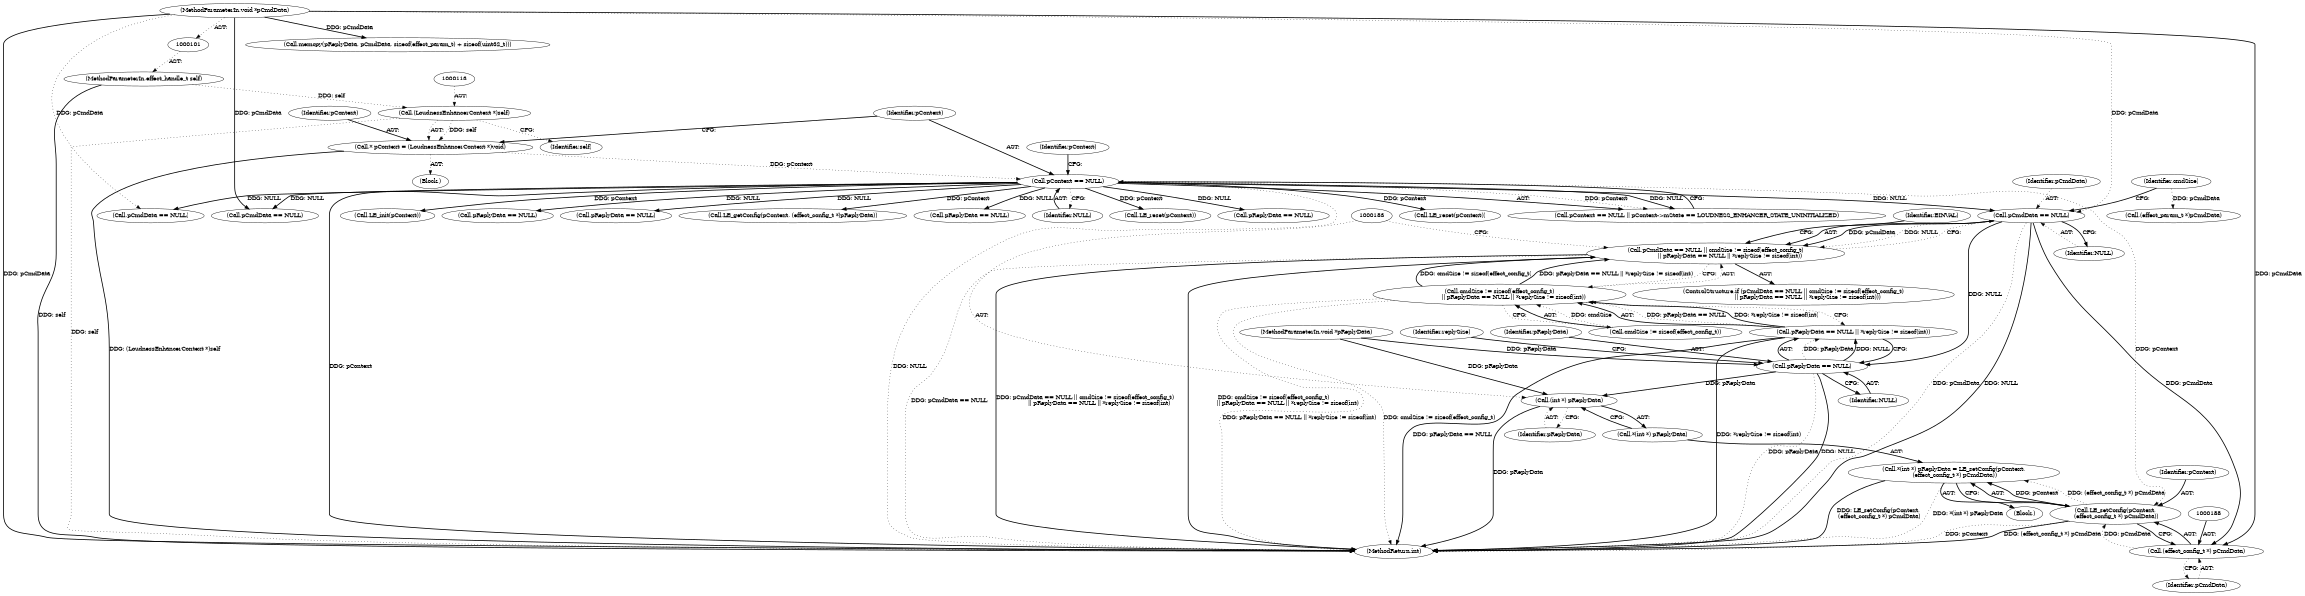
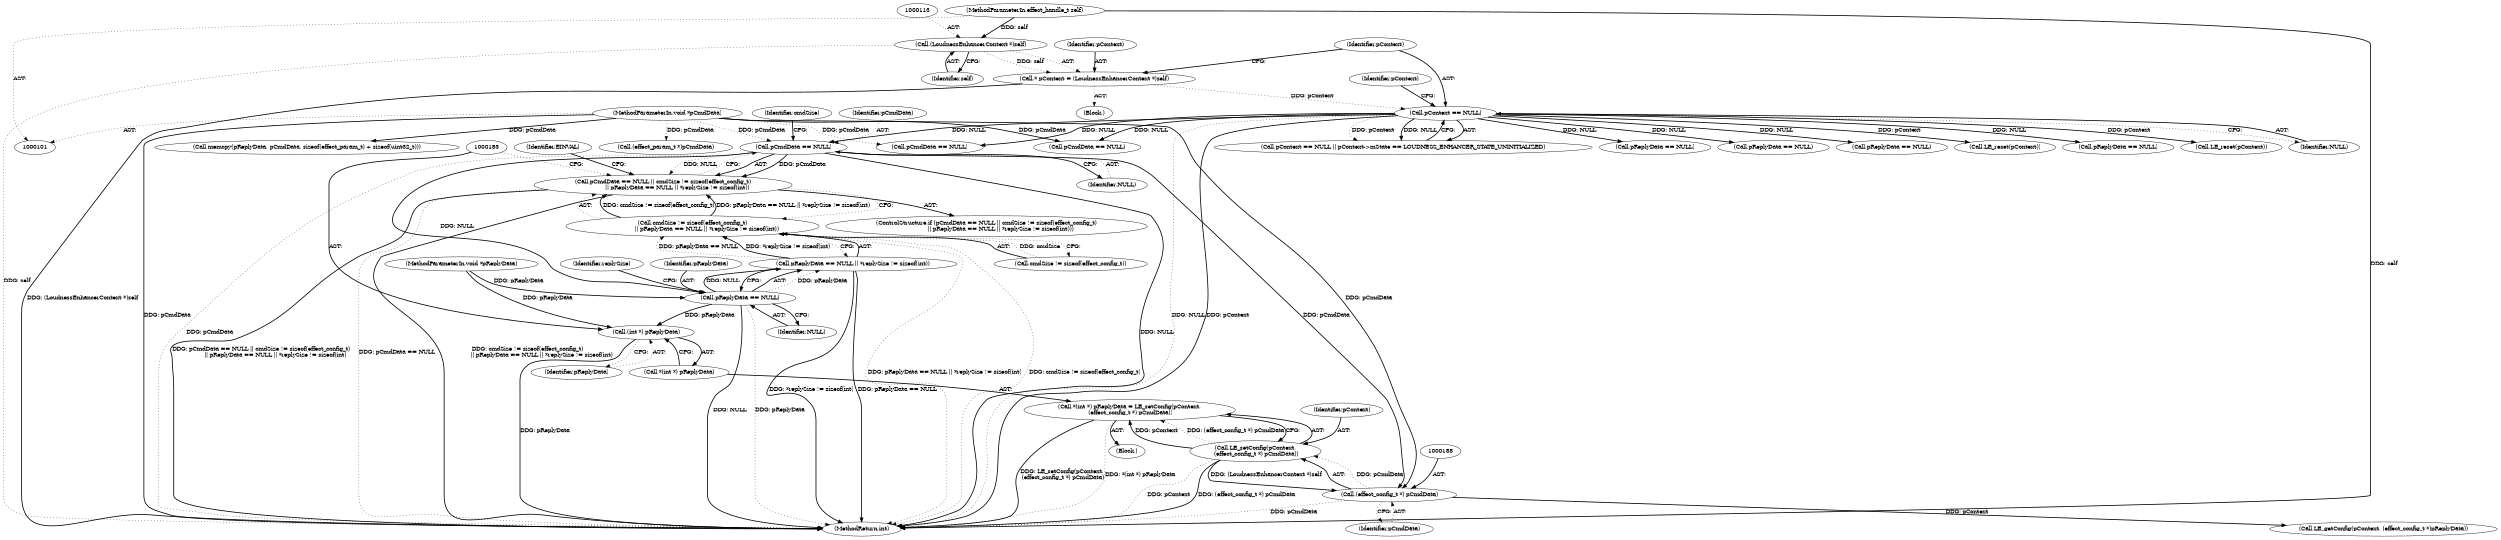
  digraph {
    edge [style=bold]
    n1 [label="(Call,pCmdData == NULL)"]
    n2 [label="(Call,pCmdData == NULL || cmdSize != sizeof(effect_config_t)\n                || pReplyData == NULL || *replySize != sizeof(int))"]
    n3 [label="(Call,pReplyData == NULL)"]
    n4 [label="(Call,(effect_config_t *) pCmdData)"]
    n5 [label="(MethodReturn,int)"]
    n6 [label="(Identifier,NULL)"]
    n7 [label="(Call,cmdSize != sizeof(effect_config_t)\n                || pReplyData == NULL || *replySize != sizeof(int))"]
    n8 [label="(ControlStructure,if (pCmdData == NULL || cmdSize != sizeof(effect_config_t)\n                || pReplyData == NULL || *replySize != sizeof(int)))"]
    n9 [label="(Call,pReplyData == NULL || *replySize != sizeof(int))"]
    n10 [label="(Call,(int *) pReplyData)"]
    n11 [label="(Identifier,NULL)"]
    n12 [label="(Call,LE_setConfig(pContext,\n (effect_config_t *) pCmdData))"]
    n13 [label="(Identifier,pCmdData)"]
    n14 [label="(MethodParameterIn,void *pCmdData)"]
    n15 [label="(Call,pCmdData == NULL)"]
    n16 [label="(Call,(effect_param_t *)pCmdData)"]
    n17 [label="(Call,memcpy(pReplyData, pCmdData, sizeof(effect_param_t) + sizeof(uint32_t)))"]
    n18 [label="(Call,pCmdData == NULL)"]
    1000101
    n20 [label="(Call,pContext == NULL)"]
    n21 [label="(Call,LE_reset(pContext))"]
    n22 [label="(Call,pContext == NULL || pContext->mState == LOUDNESS_ENHANCER_STATE_UNINITIALIZED)"]
-   n23 [label="(Call,LE_init(pContext))"]
    n24 [label="(Call,pReplyData == NULL)"]
    n25 [label="(Call,pReplyData == NULL)"]
    n26 [label="(Call,LE_getConfig(pContext, (effect_config_t *)pReplyData))"]
    n27 [label="(Call,pReplyData == NULL)"]
    n28 [label="(Identifier,NULL)"]
    n29 [label="(Call,LE_reset(pContext))"]
    n30 [label="(Call,pReplyData == NULL)"]
    n31 [label="(Call,*(int *) pReplyData = LE_setConfig(pContext,\n (effect_config_t *) pCmdData))"]
-   n32 [label="(Call,* pContext = (LoudnessEnhancerContext *)void)"]
+   n32 [label="(Call,* pContext = (LoudnessEnhancerContext *)self)"]
    n33 [label="(Block,)"]
    n34 [label="(Call,(LoudnessEnhancerContext *)self)"]
    n35 [label="(Identifier,self)"]
    n36 [label="(MethodParameterIn,effect_handle_t self)"]
    n37 [label="(Call,cmdSize != sizeof(effect_config_t))"]
    n38 [label="(Identifier,pReplyData)"]
    n39 [label="(Call,*(int *) pReplyData)"]
    n40 [label="(Block,)"]
    n41 [label="(Identifier,pContext)"]
    n42 [label="(Identifier,pContext)"]
    n43 [label="(Identifier,replySize)"]
    n44 [label="(Identifier,pContext)"]
    n45 [label="(Identifier,cmdSize)"]
    n46 [label="(Identifier,pCmdData)"]
    n47 [label="(Identifier,pContext)"]
    n48 [label="(Identifier,pReplyData)"]
    n49 [label="(MethodParameterIn,void *pReplyData)"]
    n50 [label="(Identifier,EINVAL)"]
    1000113
    1000183
    1000188
    n1 -> n2 [label="AST: "]
    n1 -> n2 [label="DDG: pCmdData"]
    n1 -> n2 [label="DDG: NULL" style=dotted]
    n1 -> n3 [label="DDG: NULL"]
    n1 -> n4 [label="DDG: pCmdData"]
    n1 -> n5 [label="DDG: pCmdData" style=dotted]
    n1 -> n5 [label="DDG: NULL"]
    n1 -> n6 [label="CFG: "]
    n2 -> n1 [label="CFG: " style=dotted]
    n2 -> n5 [label="DDG: pCmdData == NULL" style=dotted]
    n2 -> n5 [label="DDG: pCmdData == NULL || cmdSize != sizeof(effect_config_t)\n                || pReplyData == NULL || *replySize != sizeof(int)"]
    n2 -> n5 [label="DDG: cmdSize != sizeof(effect_config_t)\n                || pReplyData == NULL || *replySize != sizeof(int)"]
    n2 -> n7 [label="CFG: " style=dotted]
    n2 -> n8 [label="AST: "]
    n3 -> n5 [label="DDG: pReplyData" style=dotted]
    n3 -> n5 [label="DDG: NULL"]
    n3 -> n9 [label="AST: "]
    n3 -> n9 [label="DDG: pReplyData" style=dotted]
    n3 -> n9 [label="DDG: NULL"]
    n3 -> n10 [label="DDG: pReplyData"]
    n3 -> n11 [label="CFG: "]
+   n4 -> n5 [label="DDG: pCmdData" style=dotted]
    n4 -> n12 [label="AST: "]
    n4 -> n12 [label="DDG: pCmdData" style=dotted]
    n4 -> n13 [label="CFG: " style=dotted]
    n6 -> n1 [label="AST: " style=dotted]
    n7 -> n2 [label="AST: " style=dotted]
    n7 -> n2 [label="DDG: cmdSize != sizeof(effect_config_t)"]
    n7 -> n2 [label="DDG: pReplyData == NULL || *replySize != sizeof(int)"]
    n7 -> n5 [label="DDG: pReplyData == NULL || *replySize != sizeof(int)" style=dotted]
    n7 -> n5 [label="DDG: cmdSize != sizeof(effect_config_t)" style=dotted]
    n7 -> n9 [label="CFG: " style=dotted]
    n7 -> n37 [label="CFG: " style=dotted]
    n9 -> n3 [label="CFG: "]
    n9 -> n5 [label="DDG: pReplyData == NULL"]
    n9 -> n5 [label="DDG: *replySize != sizeof(int)"]
    n9 -> n7 [label="AST: "]
    n9 -> n7 [label="DDG: pReplyData == NULL" style=dotted]
    n9 -> n7 [label="DDG: *replySize != sizeof(int)"]
    n10 -> n5 [label="DDG: pReplyData"]
    n10 -> n38 [label="CFG: " style=dotted]
    n10 -> n39 [label="AST: "]
    n11 -> n3 [label="AST: "]
-   n12 -> n4 [label="CFG: "]
+   n12 -> n4 [label="DDG: (LoudnessEnhancerContext *)self"]
    n12 -> n5 [label="DDG: pContext" style=dotted]
    n12 -> n5 [label="DDG: (effect_config_t *) pCmdData"]
    n12 -> n31 [label="AST: "]
    n12 -> n31 [label="DDG: pContext"]
    n12 -> n31 [label="DDG: (effect_config_t *) pCmdData" style=dotted]
    n13 -> n4 [label="AST: " style=dotted]
    n14 -> n1 [label="DDG: pCmdData" style=dotted]
    n14 -> n4 [label="DDG: pCmdData"]
    n14 -> n5 [label="DDG: pCmdData"]
    n14 -> n15 [label="DDG: pCmdData" style=dotted]
-   n45 -> n16 [label="DDG: pCmdData" style=dotted]
+   n14 -> n16 [label="DDG: pCmdData" style=dotted]
    n14 -> n17 [label="DDG: pCmdData"]
    n14 -> n18 [label="DDG: pCmdData"]
    n14 -> 1000101 [label="AST: " style=dotted]
    n20 -> n1 [label="DDG: NULL"]
    n20 -> n5 [label="DDG: NULL" style=dotted]
    n20 -> n5 [label="DDG: pContext"]
-   n20 -> n12 [label="DDG: pContext" style=dotted]
    n20 -> n15 [label="DDG: NULL"]
    n20 -> n18 [label="DDG: NULL"]
    n20 -> n21 [label="DDG: pContext"]
    n20 -> n22 [label="AST: "]
    n20 -> n22 [label="DDG: pContext" style=dotted]
    n20 -> n22 [label="DDG: NULL"]
-   n20 -> n23 [label="DDG: pContext"]
    n20 -> n24 [label="DDG: NULL"]
    n20 -> n25 [label="DDG: NULL"]
-   n20 -> n26 [label="DDG: pContext"]
+   n4 -> n26 [label="DDG: pContext"]
    n20 -> n27 [label="DDG: NULL"]
    n20 -> n28 [label="CFG: " style=dotted]
    n20 -> n29 [label="DDG: pContext"]
    n20 -> n30 [label="DDG: NULL"]
    n22 -> n20 [label="CFG: "]
    n28 -> n20 [label="AST: "]
    n31 -> n5 [label="DDG: LE_setConfig(pContext,\n (effect_config_t *) pCmdData)"]
    n31 -> n5 [label="DDG: *(int *) pReplyData" style=dotted]
    n31 -> n12 [label="CFG: "]
    n31 -> n40 [label="AST: "]
    n32 -> n5 [label="DDG: (LoudnessEnhancerContext *)self"]
    n32 -> n20 [label="DDG: pContext" style=dotted]
    n32 -> n33 [label="AST: " style=dotted]
    n34 -> n5 [label="DDG: self" style=dotted]
    n34 -> n32 [label="AST: " style=dotted]
    n34 -> n32 [label="DDG: self" style=dotted]
-   n34 -> n35 [label="CFG: " style=dotted]
+   n34 -> n35 [label="CFG: "]
+   n35 -> n34 [label="AST: "]
    n36 -> n5 [label="DDG: self"]
-   1000101 -> n36 [label="AST: " style=dotted]
-   n36 -> n34 [label="DDG: self" style=dotted]
+   n36 -> 1000101 [label="AST: " style=dotted]
+   n36 -> n34 [label="DDG: self"]
    n37 -> n7 [label="AST: "]
    n37 -> n7 [label="DDG: cmdSize" style=dotted]
    n38 -> n10 [label="AST: " style=dotted]
    n39 -> n10 [label="CFG: "]
    n39 -> n31 [label="AST: "]
    n41 -> n20 [label="AST: "]
    n41 -> n32 [label="CFG: "]
    n42 -> n20 [label="CFG: "]
    n43 -> n3 [label="CFG: "]
    n44 -> n12 [label="AST: "]
    n45 -> n1 [label="CFG: "]
    n46 -> n1 [label="AST: " style=dotted]
    n47 -> n32 [label="AST: "]
    n48 -> n3 [label="AST: "]
    n49 -> n3 [label="DDG: pReplyData"]
    n49 -> n10 [label="DDG: pReplyData"]
    n50 -> n2 [label="CFG: "]
    1000113 -> n34 [label="AST: " style=dotted]
    1000183 -> n2 [label="CFG: " style=dotted]
-   1000183 -> n10 [label="AST: " style=dotted]
+   1000183 -> n10 [label="AST: "]
    1000188 -> n4 [label="AST: "]
  }
